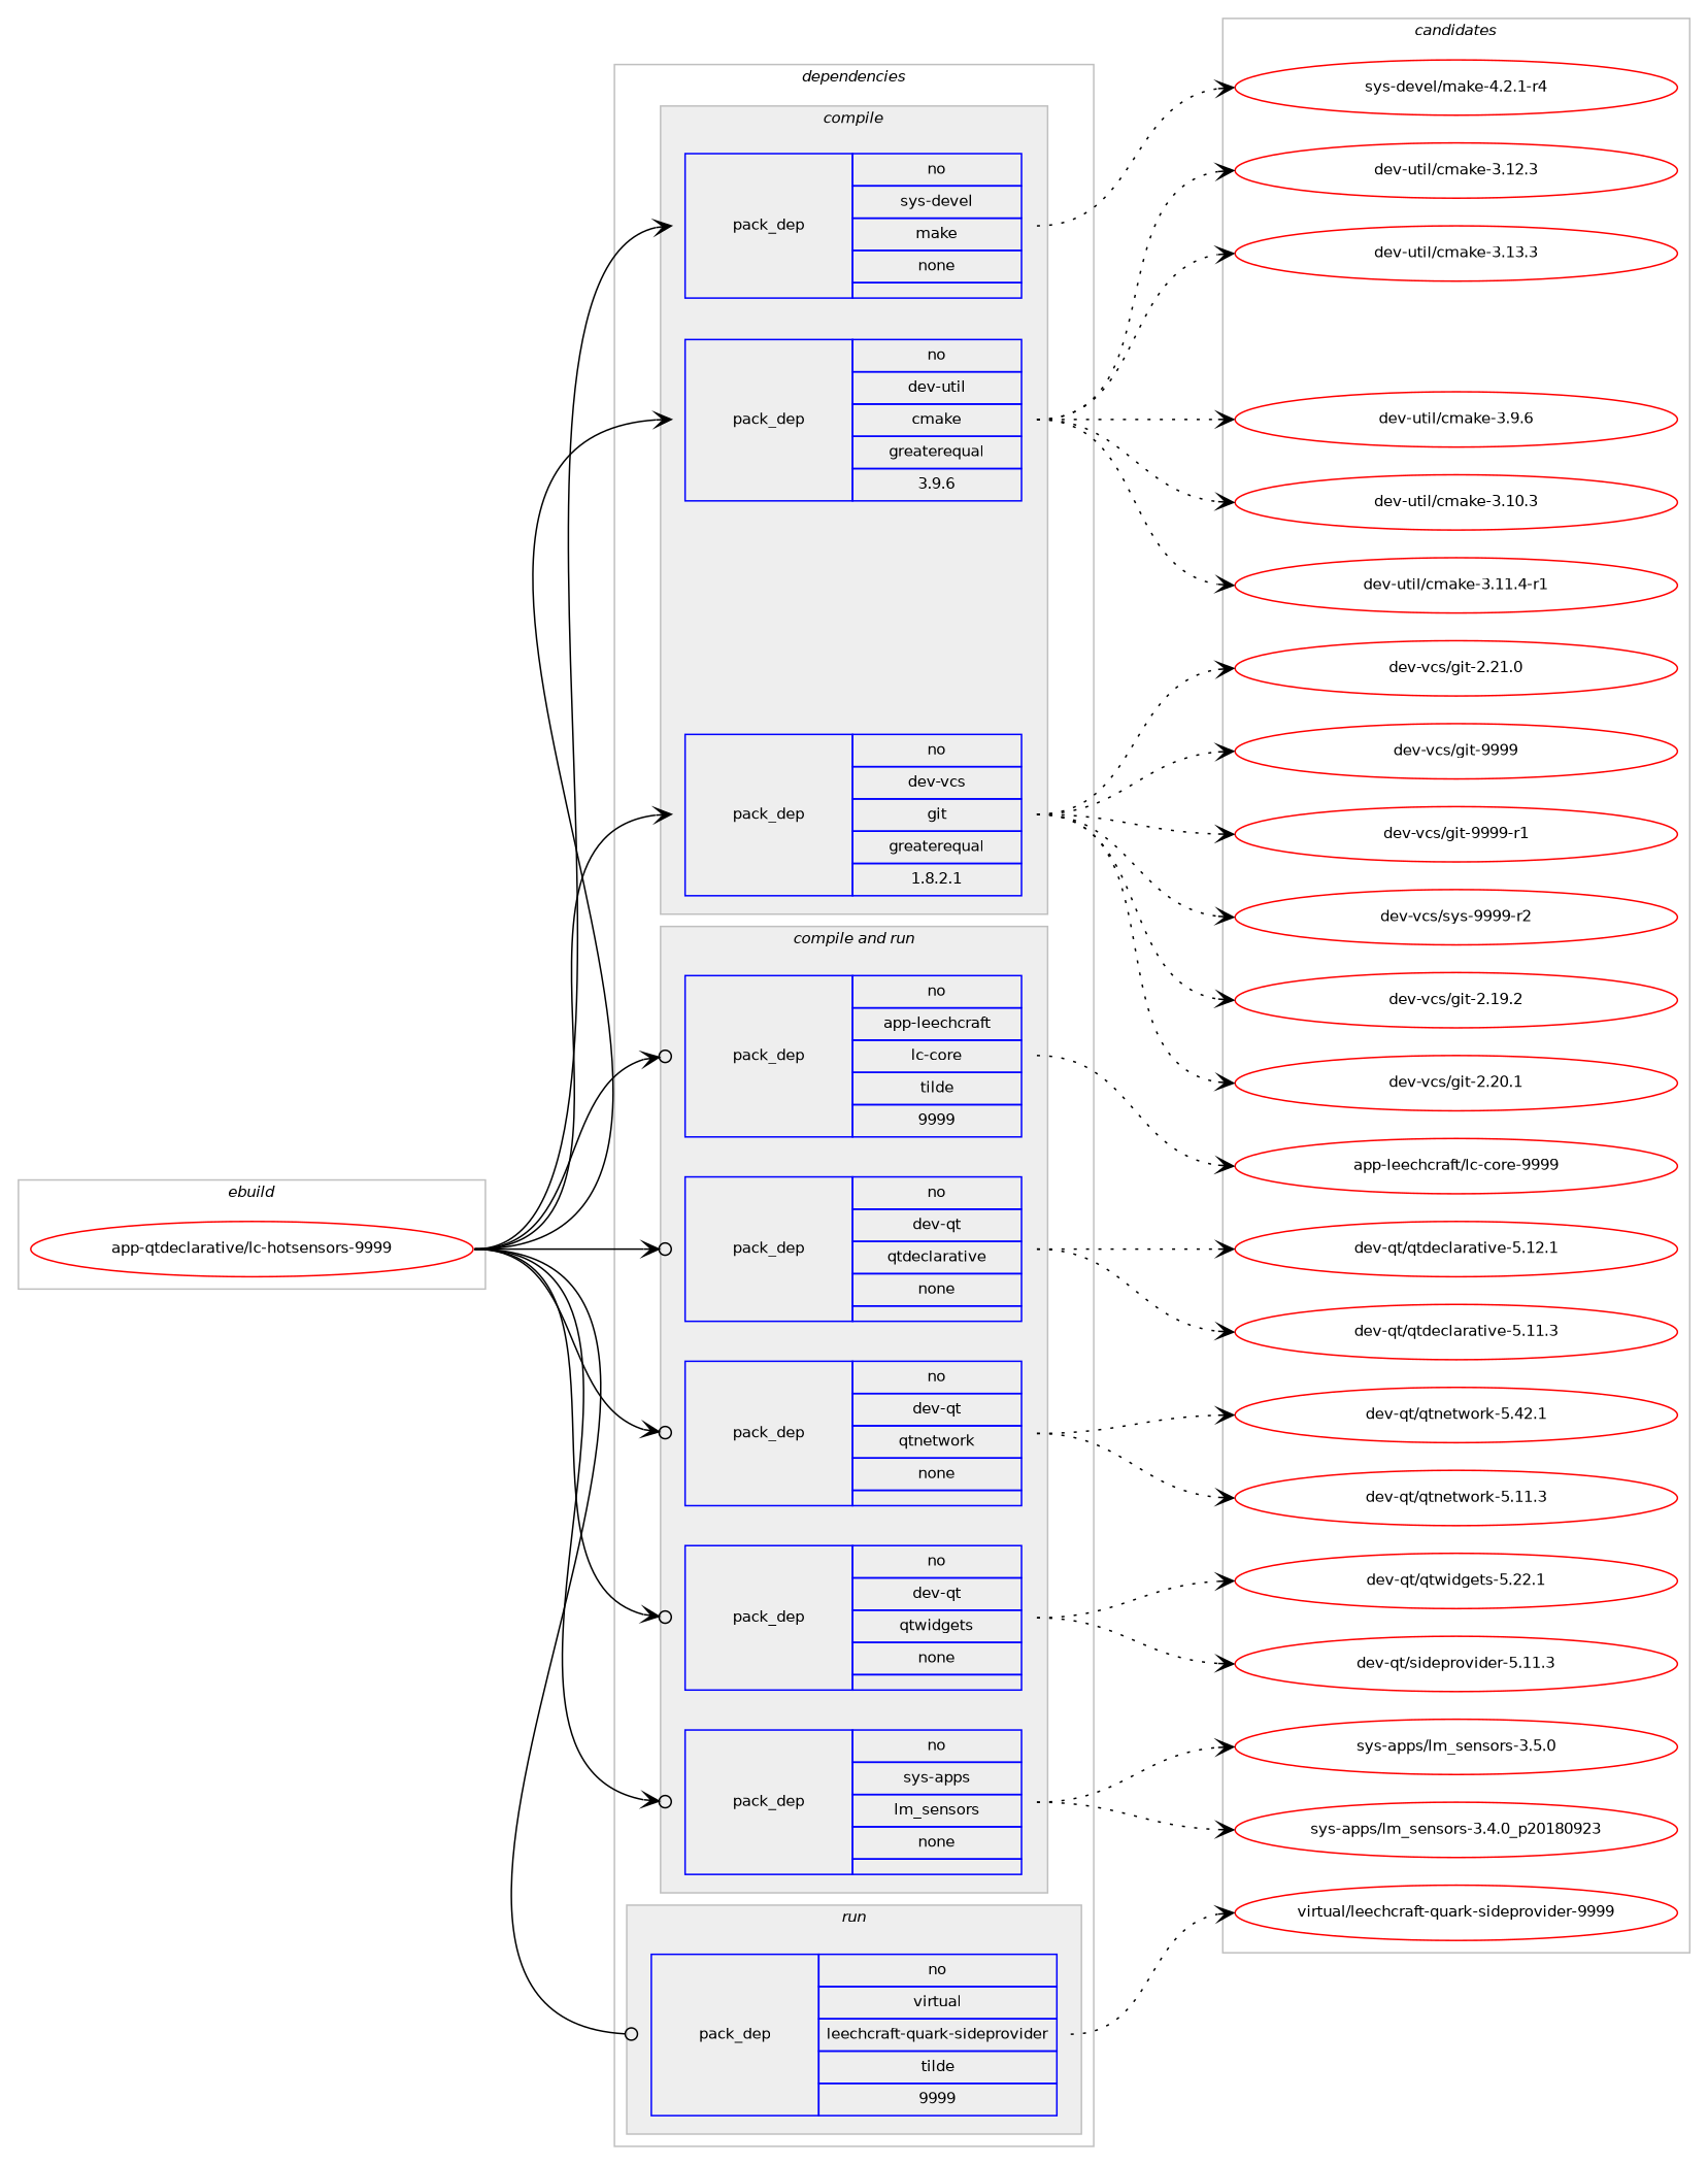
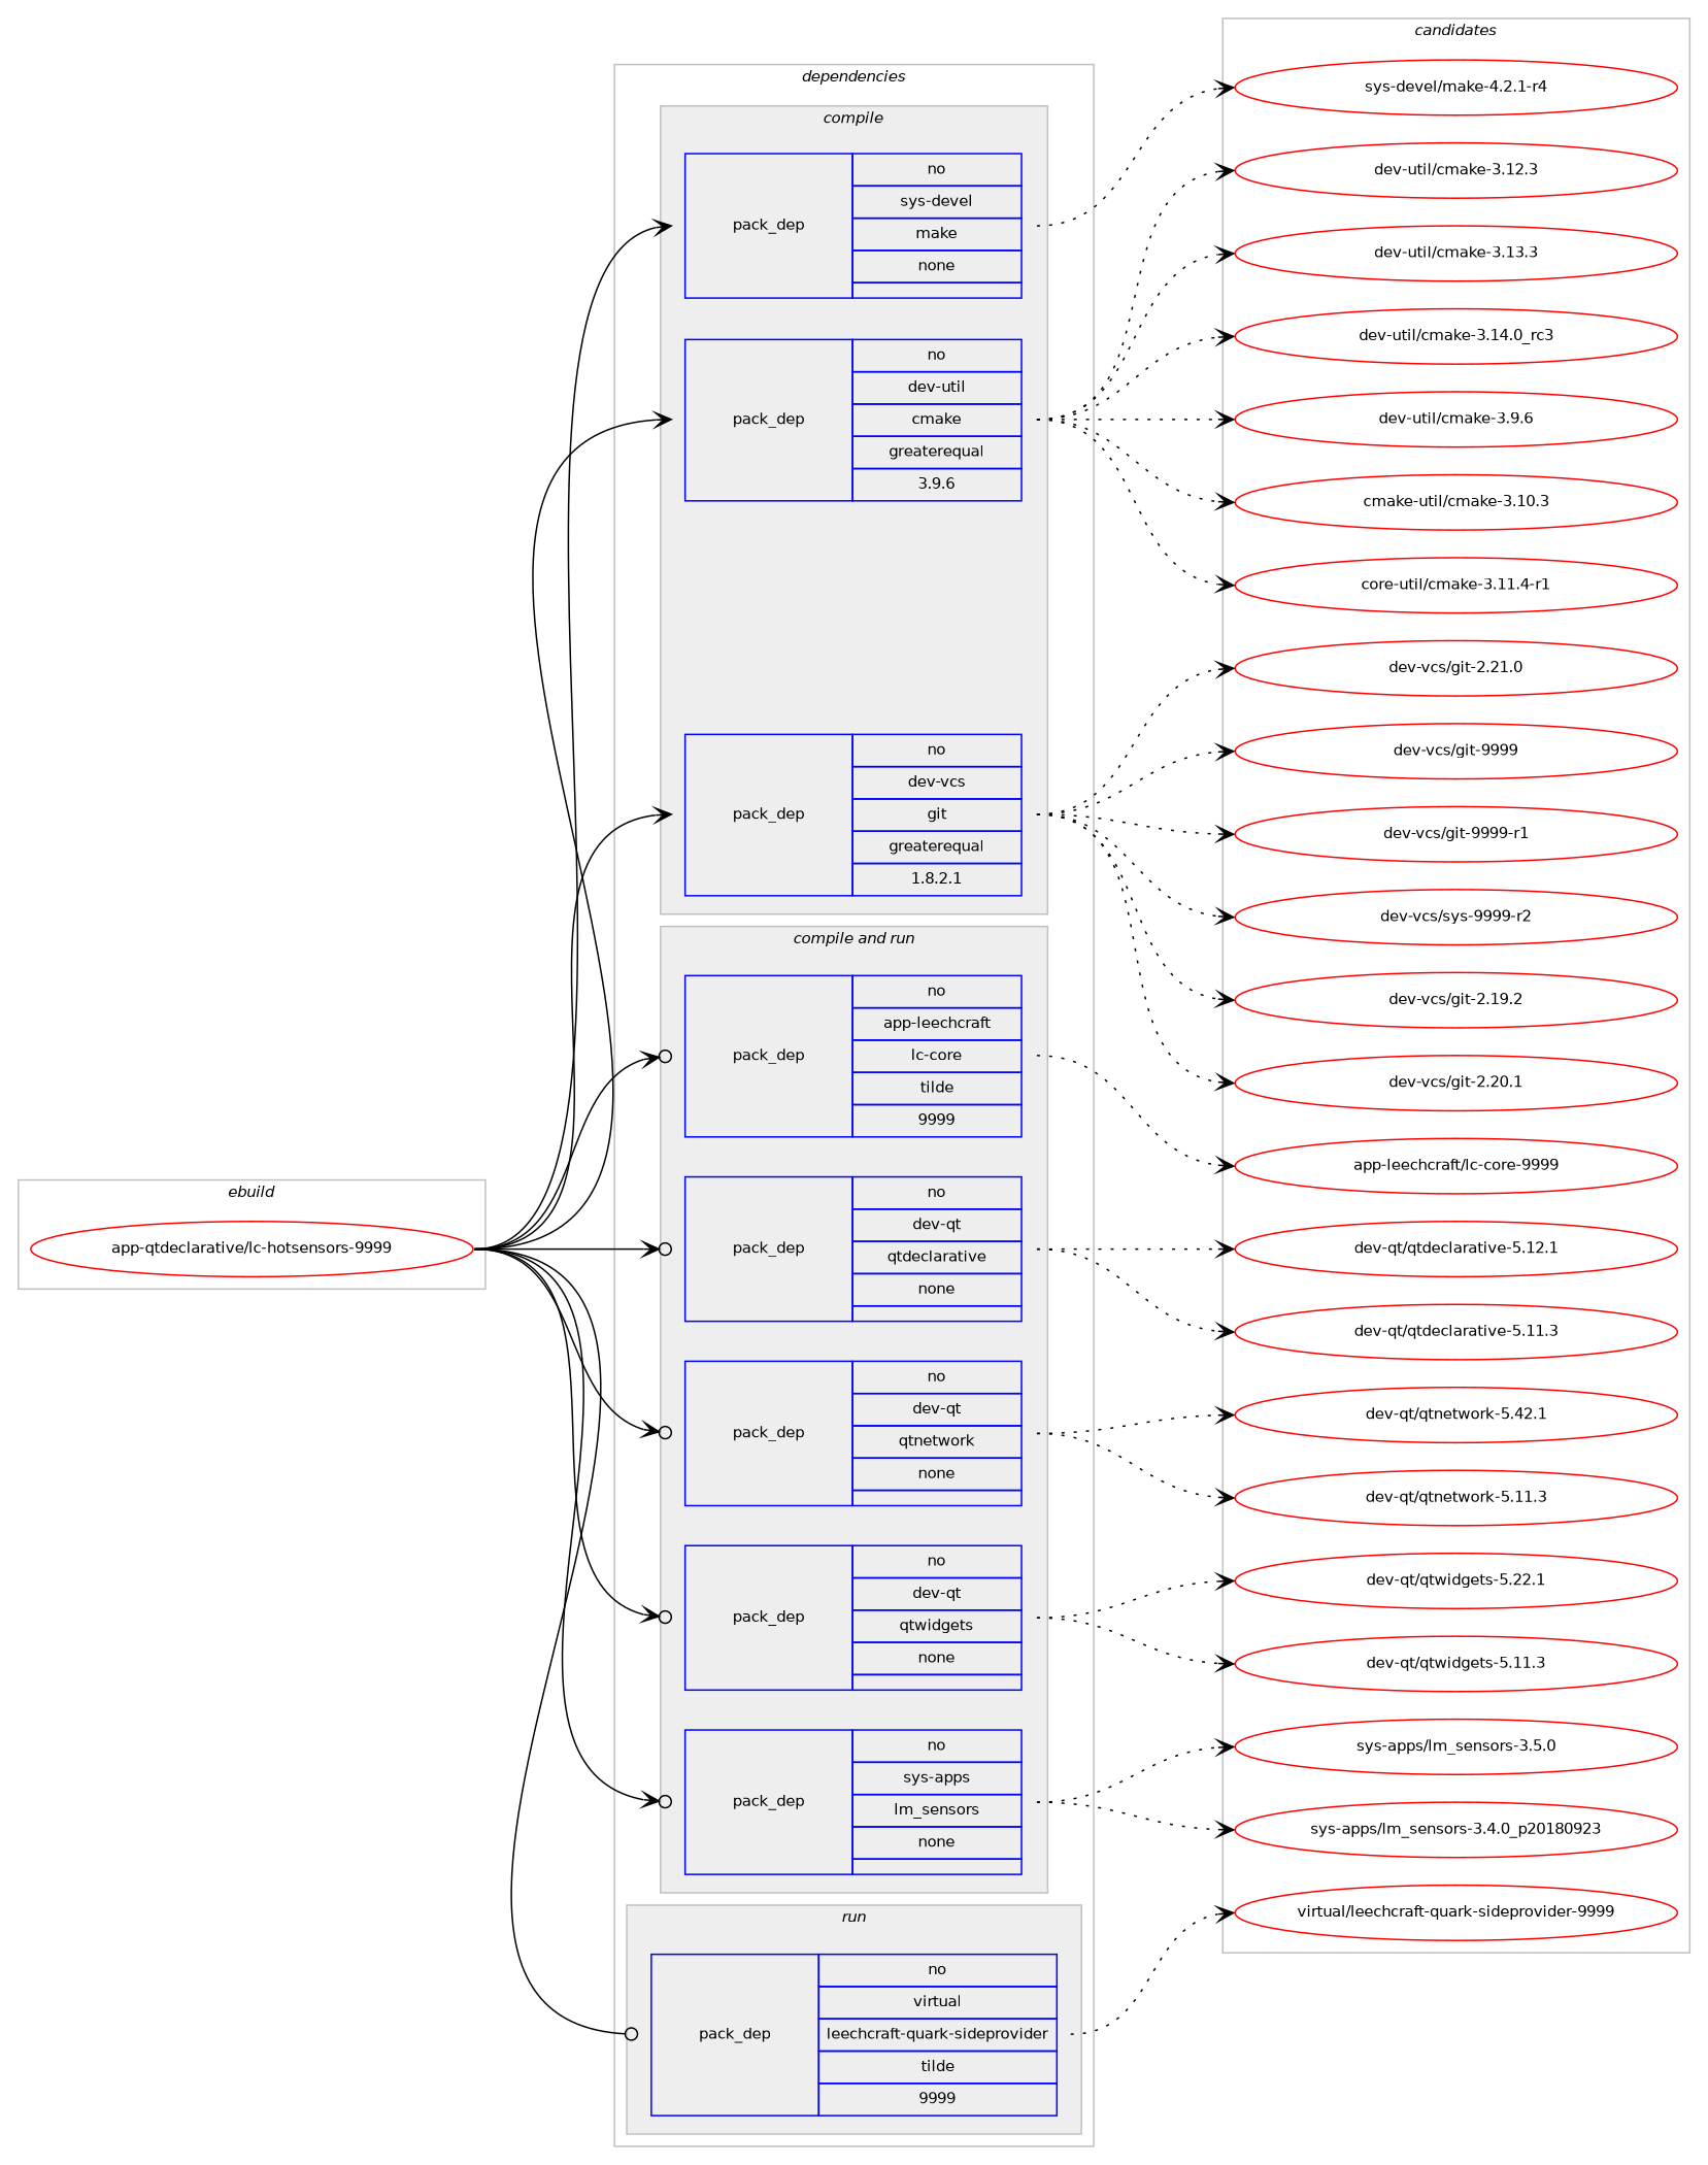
  digraph {
    compound=true
    concentrate=true
    fontname=Helvetica
    fontsize=10
    newrank=true
    rankdir=LR
    ranksep=1.5
    node [color=red fontname=Helvetica fontsize=10]
    edge [arrowhead=vee headport=w style=dotted tailport=e weight=100]
    n1 [label="app-qtdeclarative/lc-hotsensors-9999" width=4]
    n2 [color=blue label=<<TABLE BORDER="0" CELLBORDER="1" CELLSPACING="0" CELLPADDING="4" WIDTH="220"><TR><TD ROWSPAN="6" CELLPADDING="30">pack_dep</TD></TR><TR><TD WIDTH="110">no</TD></TR><TR><TD>sys-devel</TD></TR><TR><TD>make</TD></TR><TR><TD>none</TD></TR><TR><TD></TD></TR></TABLE>> shape=none]
    n3 [color=blue label=<<TABLE BORDER="0" CELLBORDER="1" CELLSPACING="0" CELLPADDING="4" WIDTH="220"><TR><TD ROWSPAN="6" CELLPADDING="30">pack_dep</TD></TR><TR><TD WIDTH="110">no</TD></TR><TR><TD>dev-util</TD></TR><TR><TD>cmake</TD></TR><TR><TD>greaterequal</TD></TR><TR><TD>3.9.6</TD></TR></TABLE>> shape=none]
    n4 [color=blue label=<<TABLE BORDER="0" CELLBORDER="1" CELLSPACING="0" CELLPADDING="4" WIDTH="220"><TR><TD ROWSPAN="6" CELLPADDING="30">pack_dep</TD></TR><TR><TD WIDTH="110">no</TD></TR><TR><TD>dev-vcs</TD></TR><TR><TD>git</TD></TR><TR><TD>greaterequal</TD></TR><TR><TD>1.8.2.1</TD></TR></TABLE>> shape=none]
    n5 [color=blue label=<<TABLE BORDER="0" CELLBORDER="1" CELLSPACING="0" CELLPADDING="4" WIDTH="220"><TR><TD ROWSPAN="6" CELLPADDING="30">pack_dep</TD></TR><TR><TD WIDTH="110">no</TD></TR><TR><TD>app-leechcraft</TD></TR><TR><TD>lc-core</TD></TR><TR><TD>tilde</TD></TR><TR><TD>9999</TD></TR></TABLE>> shape=none]
    n6 [color=blue label=<<TABLE BORDER="0" CELLBORDER="1" CELLSPACING="0" CELLPADDING="4" WIDTH="220"><TR><TD ROWSPAN="6" CELLPADDING="30">pack_dep</TD></TR><TR><TD WIDTH="110">no</TD></TR><TR><TD>dev-qt</TD></TR><TR><TD>qtdeclarative</TD></TR><TR><TD>none</TD></TR><TR><TD></TD></TR></TABLE>> shape=none]
    n7 [color=blue label=<<TABLE BORDER="0" CELLBORDER="1" CELLSPACING="0" CELLPADDING="4" WIDTH="220"><TR><TD ROWSPAN="6" CELLPADDING="30">pack_dep</TD></TR><TR><TD WIDTH="110">no</TD></TR><TR><TD>dev-qt</TD></TR><TR><TD>qtnetwork</TD></TR><TR><TD>none</TD></TR><TR><TD></TD></TR></TABLE>> shape=none]
    n8 [color=blue label=<<TABLE BORDER="0" CELLBORDER="1" CELLSPACING="0" CELLPADDING="4" WIDTH="220"><TR><TD ROWSPAN="6" CELLPADDING="30">pack_dep</TD></TR><TR><TD WIDTH="110">no</TD></TR><TR><TD>dev-qt</TD></TR><TR><TD>qtwidgets</TD></TR><TR><TD>none</TD></TR><TR><TD></TD></TR></TABLE>> shape=none]
    n9 [color=blue label=<<TABLE BORDER="0" CELLBORDER="1" CELLSPACING="0" CELLPADDING="4" WIDTH="220"><TR><TD ROWSPAN="6" CELLPADDING="30">pack_dep</TD></TR><TR><TD WIDTH="110">no</TD></TR><TR><TD>sys-apps</TD></TR><TR><TD>lm_sensors</TD></TR><TR><TD>none</TD></TR><TR><TD></TD></TR></TABLE>> shape=none]
    n10 [color=blue label=<<TABLE BORDER="0" CELLBORDER="1" CELLSPACING="0" CELLPADDING="4" WIDTH="220"><TR><TD ROWSPAN="6" CELLPADDING="30">pack_dep</TD></TR><TR><TD WIDTH="110">no</TD></TR><TR><TD>virtual</TD></TR><TR><TD>leechcraft-quark-sideprovider</TD></TR><TR><TD>tilde</TD></TR><TR><TD>9999</TD></TR></TABLE>> shape=none]
-   n11 [label="dev-util/cmake-3.10.3" width=4]
-   n12 [label="dev-util/cmake-3.11.4-r1" width=4]
+   n11 [label="cmake-util/cmake-3.10.3" width=4]
+   n12 [label="core-util/cmake-3.11.4-r1" width=4]
    n13 [label="dev-util/cmake-3.12.3" width=4]
    n14 [label="dev-util/cmake-3.13.3" width=4]
+   n15 [label="dev-util/cmake-3.14.0_rc3" width=4]
    n16 [label="dev-util/cmake-3.9.6" width=4]
    n17 [label="dev-vcs/git-2.19.2" width=4]
    n18 [label="dev-vcs/git-2.20.1" width=4]
    n19 [label="dev-vcs/git-2.21.0" width=4]
    n20 [label="dev-vcs/git-9999" width=4]
    n21 [label="dev-vcs/git-9999-r1" width=4]
    n22 [label="dev-vcs/sys-9999-r2" width=4]
    n23 [label="sys-devel/make-4.2.1-r4" width=4]
    n24 [label="app-leechcraft/lc-core-9999" width=4]
    n25 [label="dev-qt/qtdeclarative-5.11.3" width=4]
    n26 [label="dev-qt/qtdeclarative-5.12.1" width=4]
    n27 [label="dev-qt/qtnetwork-5.11.3" width=4]
    n28 [label="dev-qt/qtnetwork-5.42.1" width=4]
-   n29 [label="dev-qt/sideprovider-5.11.3" width=4]
+   n29 [label="dev-qt/qtwidgets-5.11.3" width=4]
    n30 [label="dev-qt/qtwidgets-5.22.1" width=4]
    n31 [label="sys-apps/lm_sensors-3.4.0_p20180923" width=4]
    n32 [label="sys-apps/lm_sensors-3.5.0" width=4]
    n33 [label="virtual/leechcraft-quark-sideprovider-9999" width=4]
    subgraph cluster_1 {
      color=gray
      label=<<i>ebuild</i>>
      rank=same
      n1
    }
    subgraph cluster_2 {
      color=gray
      label=<<i>dependencies</i>>
      subgraph cluster_3 {
        color=gray
        fillcolor="#eeeeee"
        label=<<i>compile</i>>
        style=filled
        subgraph sub_4 {
          color=gray
          fillcolor="#eeeeee"
          label=<<i>compile</i>>
          style=filled
          n2
        }
        subgraph sub_5 {
          color=gray
          fillcolor="#eeeeee"
          label=<<i>compile</i>>
          style=filled
          n3
        }
        subgraph sub_6 {
          color=gray
          fillcolor="#eeeeee"
          label=<<i>compile</i>>
          style=filled
          n4
        }
      }
      subgraph cluster_7 {
        color=gray
        fillcolor="#eeeeee"
        label=<<i>compile and run</i>>
        style=filled
        subgraph sub_8 {
          color=gray
          fillcolor="#eeeeee"
          label=<<i>compile and run</i>>
          style=filled
          n5
        }
        subgraph sub_9 {
          color=gray
          fillcolor="#eeeeee"
          label=<<i>compile and run</i>>
          style=filled
          n6
        }
        subgraph sub_10 {
          color=gray
          fillcolor="#eeeeee"
          label=<<i>compile and run</i>>
          style=filled
          n7
        }
        subgraph sub_11 {
          color=gray
          fillcolor="#eeeeee"
          label=<<i>compile and run</i>>
          style=filled
          n8
        }
        subgraph sub_12 {
          color=gray
          fillcolor="#eeeeee"
          label=<<i>compile and run</i>>
          style=filled
          n9
        }
      }
      subgraph cluster_13 {
        color=gray
        fillcolor="#eeeeee"
        label=<<i>run</i>>
        style=filled
        subgraph sub_14 {
          color=gray
          fillcolor="#eeeeee"
          label=<<i>run</i>>
          style=filled
          n10
        }
      }
    }
    subgraph cluster_15 {
      color=gray
      label=<<i>candidates</i>>
      rank=same
      subgraph sub_16 {
        color=black
        label=<<i>candidates</i>>
        nodesep=1
        rank=same
        n11
        n12
        n13
        n14
+       n15
        n16
      }
      subgraph sub_17 {
        color=black
        label=<<i>candidates</i>>
        nodesep=1
        rank=same
        n17
        n18
        n19
        n20
        n21
        n22
      }
      subgraph sub_18 {
        color=black
        label=<<i>candidates</i>>
        nodesep=1
        rank=same
        n23
      }
      subgraph sub_19 {
        color=black
        label=<<i>candidates</i>>
        nodesep=1
        rank=same
        n24
      }
      subgraph sub_20 {
        color=black
        label=<<i>candidates</i>>
        nodesep=1
        rank=same
        n25
        n26
      }
      subgraph sub_21 {
        color=black
        label=<<i>candidates</i>>
        nodesep=1
        rank=same
        n27
        n28
      }
      subgraph sub_22 {
        color=black
        label=<<i>candidates</i>>
        nodesep=1
        rank=same
        n29
        n30
      }
      subgraph sub_23 {
        color=black
        label=<<i>candidates</i>>
        nodesep=1
        rank=same
        n31
        n32
      }
      subgraph sub_24 {
        color=black
        label=<<i>candidates</i>>
        nodesep=1
        rank=same
        n33
      }
    }
    n1 -> n2 [style=solid weight=20]
    n1 -> n3 [style=solid weight=20]
    n1 -> n4 [style=solid weight=20]
    n1 -> n5 [arrowhead=odotvee style=solid weight=20]
    n1 -> n6 [arrowhead=odotvee style=solid weight=20]
    n1 -> n7 [arrowhead=odotvee style=solid weight=20]
    n1 -> n8 [arrowhead=odotvee style=solid weight=20]
    n1 -> n9 [arrowhead=odotvee style=solid weight=20]
    n1 -> n10 [arrowhead=odot style=solid weight=20]
    n2 -> n23
    n3 -> n11
    n3 -> n12
    n3 -> n13
    n3 -> n14
+   n3 -> n15
    n3 -> n16
    n4 -> n17
    n4 -> n18
    n4 -> n19
    n4 -> n20
    n4 -> n21
    n4 -> n22
    n5 -> n24
    n6 -> n25
    n6 -> n26
    n7 -> n27
    n7 -> n28
    n8 -> n29
    n8 -> n30
    n9 -> n31
    n9 -> n32
    n10 -> n33
  }
